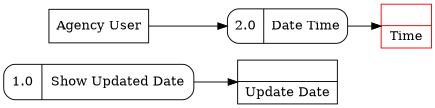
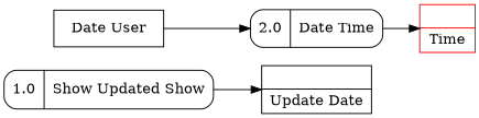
  digraph {
    rankdir=LR
    node [shape=record]
    n1 [label="<f0>  |<f1> Update Date "]
    n2 [color=red label="<f0>  |<f1> Time "]
-   n3 [label="Agency User" shape=box]
+   n3 [label="Date User" shape=box]
    n4 [label="{<f0> 2.0|<f1> Date Time }" shape=Mrecord]
-   n5 [label="{<f0> 1.0|<f1> Show Updated Date }" shape=Mrecord]
+   n5 [label="{<f0> 1.0|<f1> Show Updated Show }" shape=Mrecord]
    n3 -> n4
    n4 -> n2
    n5 -> n1
  }
